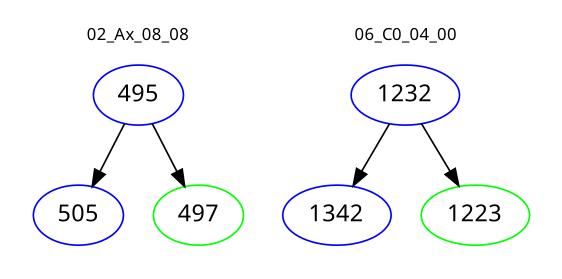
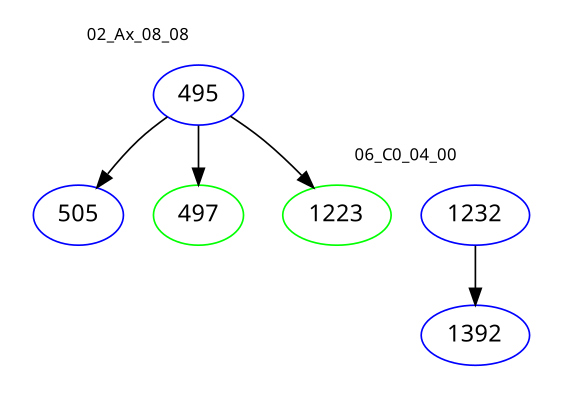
  digraph {
    fontname="Noto Sans"
    node [color=blue fontname="Noto Sans"]
    edge [color=black fontname="Noto Sans"]
    n1 [label=495]
    n2 [label=505]
    n3 [color=green label=497]
    n4 [label=1232]
-   n5 [label=1342]
+   n5 [label=1392]
    n6 [color=green label=1223]
    subgraph cluster_1 {
      color=white
      fontsize=10
      label="02_Ax_08_08"
      n1
      n2
      n3
    }
    subgraph cluster_2 {
      color=white
      fontsize=10
      label="06_C0_04_00"
      n4
      n5
      n6
    }
    n1 -> n2
    n1 -> n3
    n4 -> n5
-   n4 -> n6
+   n1 -> n6
  }
